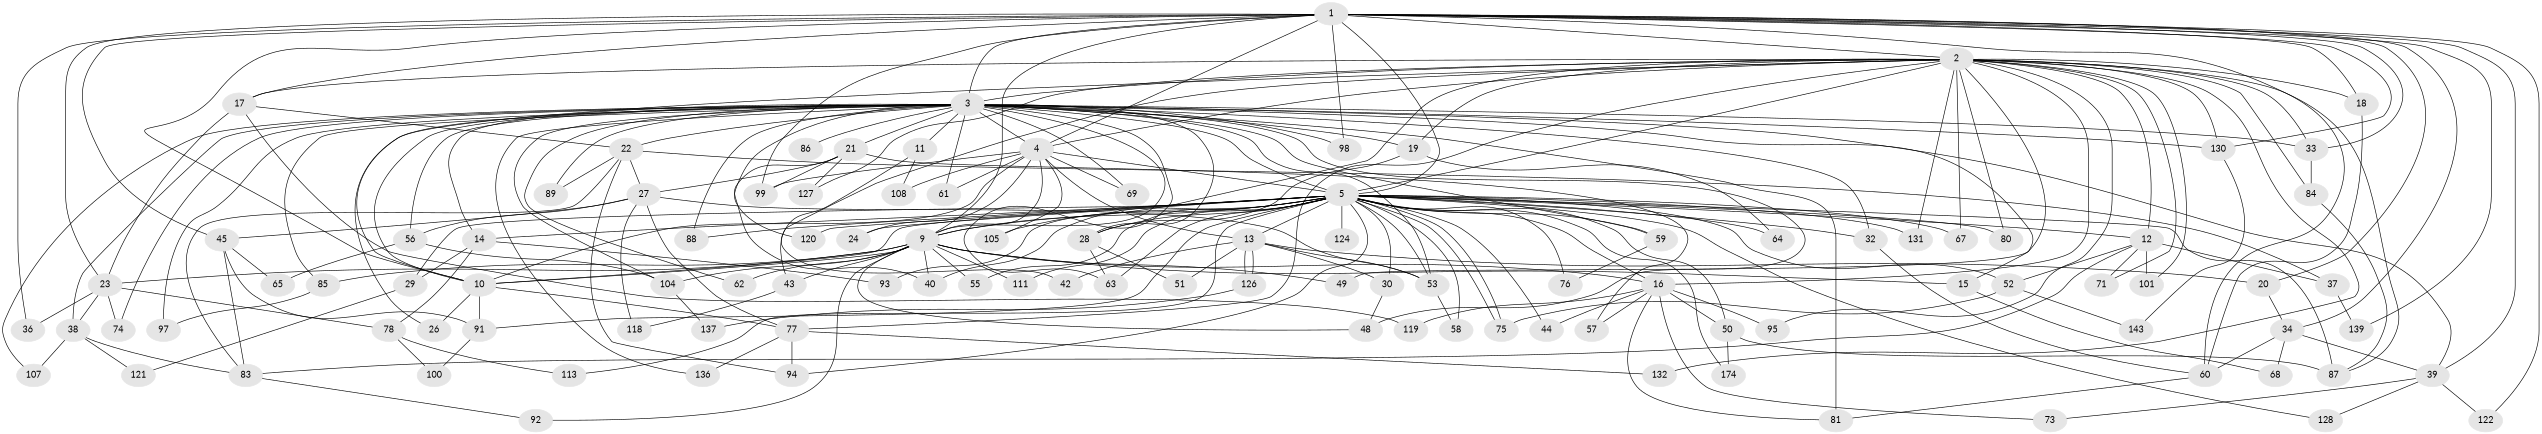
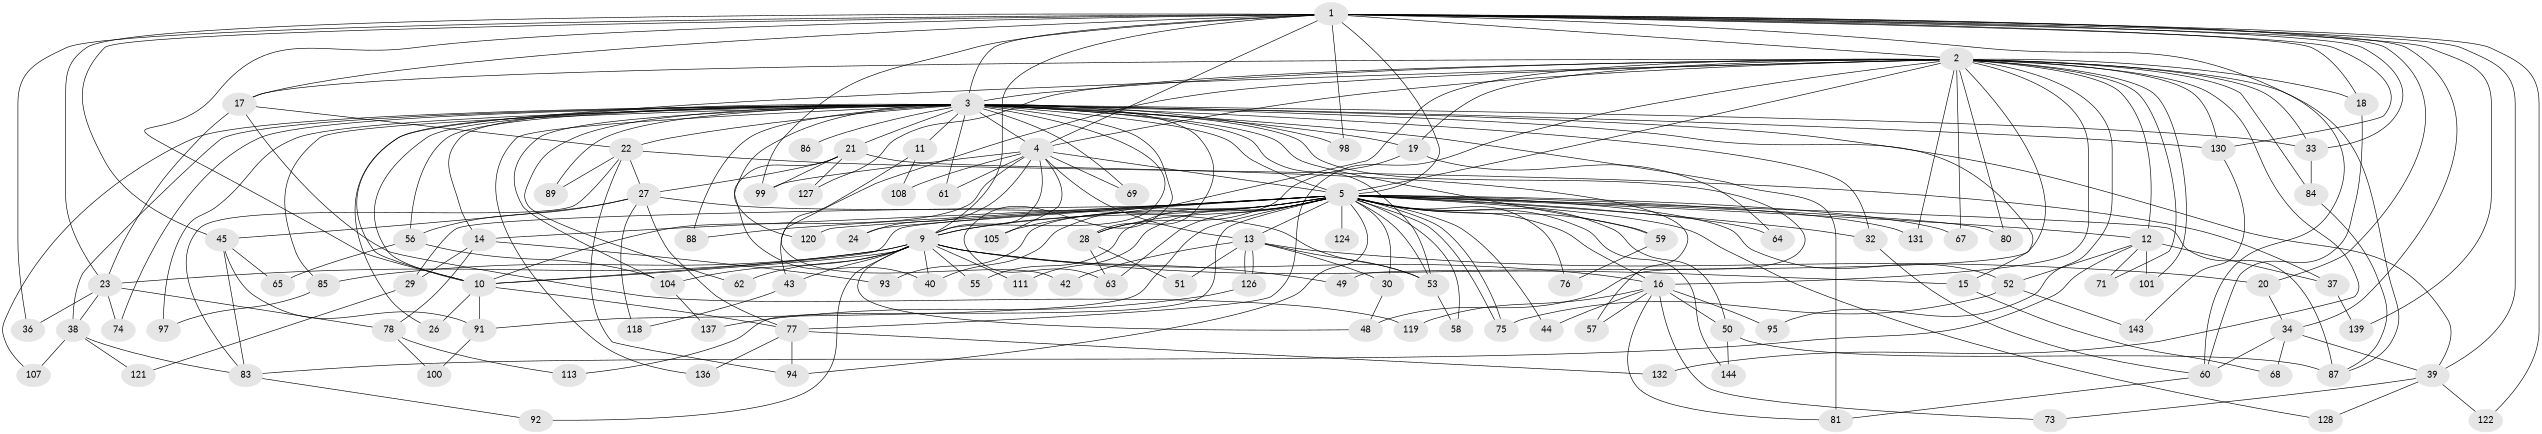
  graph {
    fontname=Lato
    node [color=gray90 fontname=Lato style=filled]
    edge [fontname=Lato]
    1 [super="+8"]
    2 [super="+90"]
    3 [super="+7"]
    4 [super="+110"]
    5 [super="+6"]
    9 [super="+31"]
    10 [super="+62"]
    17
    18 [super="+70"]
    20
    23
    33 [super="+103"]
    34 [super="+79"]
    36
    39 [super="+138"]
    45 [super="+116"]
    60
    98
    99
    122
    130 [super="+135"]
    139
    12 [super="+96"]
    16 [super="+25"]
    19 [super="+35"]
    43 [super="+47"]
    49
    67
    71
    77 [super="+109"]
    80
    84 [super="+125"]
    87 [super="+106"]
    95
    101
    127
    131
    132
    11 [super="+115"]
    14 [super="+140"]
    15
    21 [super="+123"]
    22 [super="+141"]
    26
    28 [super="+112"]
    32
    38 [super="+133"]
    48 [super="+82"]
    53 [super="+76"]
    56
    59
    61
    63
    69
    n55 [label=62]
    74
    81 [super="+134"]
    85 [super="+142"]
    86
    88
    89
    97
    104 [super="+117"]
    107
    120
    136
    13
    24
    105
    108
    29 [super="+41"]
    30
    40 [super="+46"]
    44
    50
    52 [super="+114"]
    55
    58
    64
    n80 [label=76]
    75
    91 [super="+129"]
    93
    94 [super="+102"]
    111
    113
    124
    128
-   144 [label=174]
+   144
    92
    119
    78
    68
    73
    83
    65
    143
    37
    57
    118
    42
    27 [super="+54"]
    51
    121
    137
    126
    100
    1 -- 2 [weight=2]
    1 -- 3 [weight=4]
    1 -- 4 [weight=2]
    1 -- 5 [weight=4]
    1 -- 9 [weight=2]
    1 -- 10 [weight=2]
    1 -- 17
    1 -- 18
    1 -- 20
    1 -- 23
    1 -- 33
    1 -- 34
    1 -- 36
    1 -- 39
    1 -- 45
    1 -- 60
    1 -- 98
    1 -- 99
    1 -- 122
    1 -- 130
    1 -- 139
    2 -- 3 [weight=2]
    2 -- 4
    2 -- 5 [weight=2]
    2 -- 9
    2 -- 10
    2 -- 17
    2 -- 18
    2 -- 33
    2 -- 130
    2 -- 12
    2 -- 16
    2 -- 19
    2 -- 43
    2 -- 49
    2 -- 67
    2 -- 71 [weight=2]
    2 -- 77
    2 -- 80
    2 -- 84
    2 -- 87
    2 -- 95
    2 -- 101
    2 -- 127
    2 -- 131
    2 -- 132
    3 -- 4 [weight=3]
    3 -- 5 [weight=4]
    3 -- 9 [weight=2]
    3 -- 10 [weight=3]
    3 -- 33
    3 -- 39
    3 -- 98
    3 -- 130
    3 -- 19
    3 -- 11 [weight=2]
    3 -- 14
    3 -- 15
    3 -- 21 [weight=2]
    3 -- 22 [weight=2]
    3 -- 26
    3 -- 28
    3 -- 32
    3 -- 38
    3 -- 48
    3 -- 53
    3 -- 56
    3 -- 59
    3 -- 61
    3 -- 63
    3 -- 69
    3 -- n55
    3 -- 74
    3 -- 81
    3 -- 85 [weight=2]
    3 -- 86 [weight=2]
    3 -- 88
    3 -- 89
    3 -- 97
    3 -- 104
    3 -- 107
    3 -- 120
    3 -- 136
    4 -- 5 [weight=2]
    4 -- 9
    4 -- 10
    4 -- 99
    4 -- 61
    4 -- 69
    4 -- 13
    4 -- 24
    4 -- 105
    4 -- 108
    5 -- 9 [weight=2]
    5 -- 10 [weight=2]
    5 -- 12
    5 -- 16
    5 -- 67
    5 -- 80
    5 -- 87
    5 -- 131
    5 -- 14 [weight=2]
    5 -- 28
    5 -- 32
    5 -- 53
    5 -- 59
    5 -- 63
    5 -- 88
    5 -- 120
    5 -- 13
    5 -- 24
    5 -- 105
    5 -- 29 [weight=2]
    5 -- 30
    5 -- 40
    5 -- 44
    5 -- 50
    5 -- 52
    5 -- 55
    5 -- 58
    5 -- 64
    5 -- n80
    5 -- 75
    5 -- 75
    5 -- 91
    5 -- 93
    5 -- 94
    5 -- 111
    5 -- 113
    5 -- 124 [weight=2]
    5 -- 128
    5 -- 144
    9 -- 10
    9 -- 23
    9 -- 16
    9 -- 43 [weight=2]
    9 -- 49
    9 -- 15
    9 -- 48
    9 -- n55
    9 -- 85
    9 -- 104
    9 -- 40
    9 -- 55
    9 -- 111
    9 -- 92
    10 -- 77
    10 -- 26
    10 -- 91
    17 -- 23
    17 -- 22
    17 -- 119
    18 -- 60
    20 -- 34
    23 -- 36
    23 -- 38
    23 -- 74
    23 -- 78
    33 -- 84
    34 -- 39
    34 -- 60
    34 -- 68
    39 -- 122
    39 -- 128
    39 -- 73
    45 -- 91
    45 -- 83
    45 -- 65
    60 -- 81
    130 -- 143
    12 -- 71
    12 -- 101
    12 -- 52
    12 -- 83
    12 -- 37
    16 -- 95
    16 -- 81
    16 -- 44
    16 -- 50
    16 -- 119
    16 -- 73
    16 -- 57
    19 -- 28
    19 -- 64
    43 -- 118
    77 -- 132
    77 -- 136
    77 -- 94
    84 -- 87
    11 -- 108
    11 -- 42
    14 -- 29
    14 -- 93
    14 -- 78
    15 -- 68
    21 -- 99
    21 -- 127
    21 -- 40
    21 -- 57
    21 -- 27
    22 -- 89
    22 -- 94
    22 -- 83
    22 -- 37
    22 -- 27
    28 -- 63
    28 -- 51
    32 -- 60
    38 -- 107
    38 -- 83
    38 -- 121
    53 -- 58
    56 -- 104
    56 -- 65
    59 -- n80
    85 -- 97
    104 -- 137
    13 -- 20
    13 -- 53
    13 -- 30
    13 -- 42
    13 -- 51
    13 -- 126
    13 -- 126
    29 -- 121
    30 -- 48
    50 -- 87
    50 -- 144
    52 -- 75
    52 -- 143
    91 -- 100
    78 -- 113
    78 -- 100
    83 -- 92
    37 -- 139
    27 -- 45
    27 -- 77
    27 -- 53
    27 -- 56
    27 -- 118
    126 -- 137
  }
